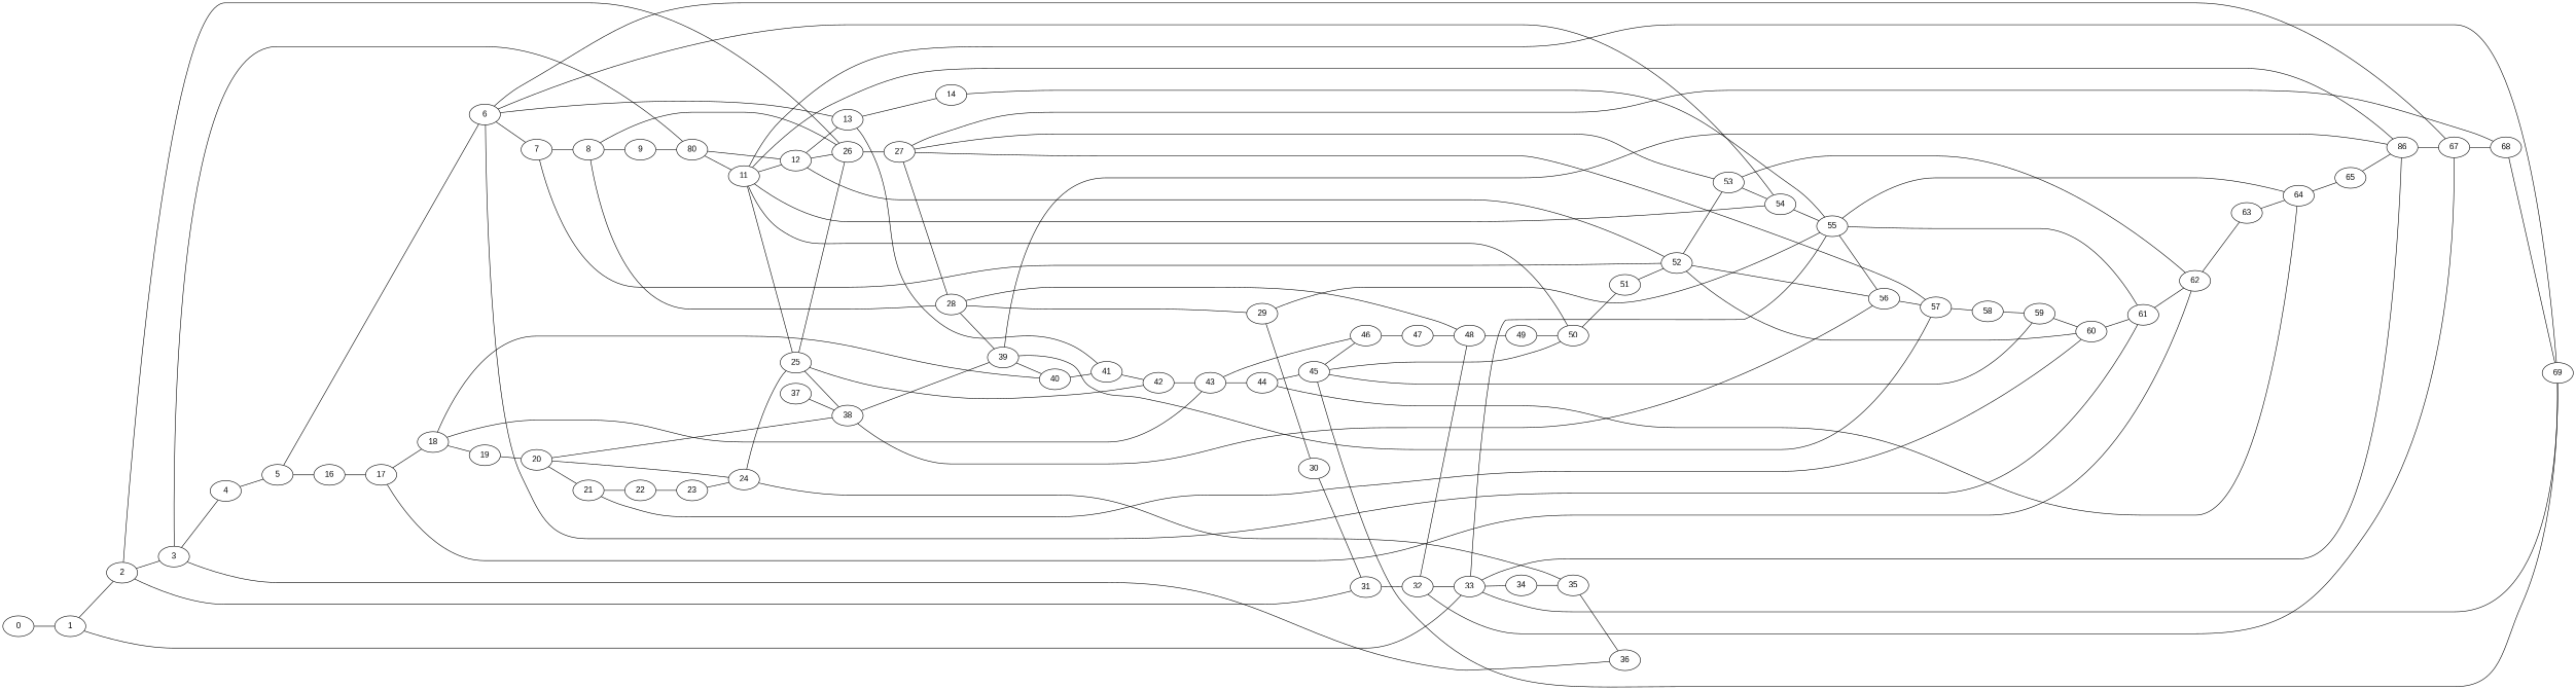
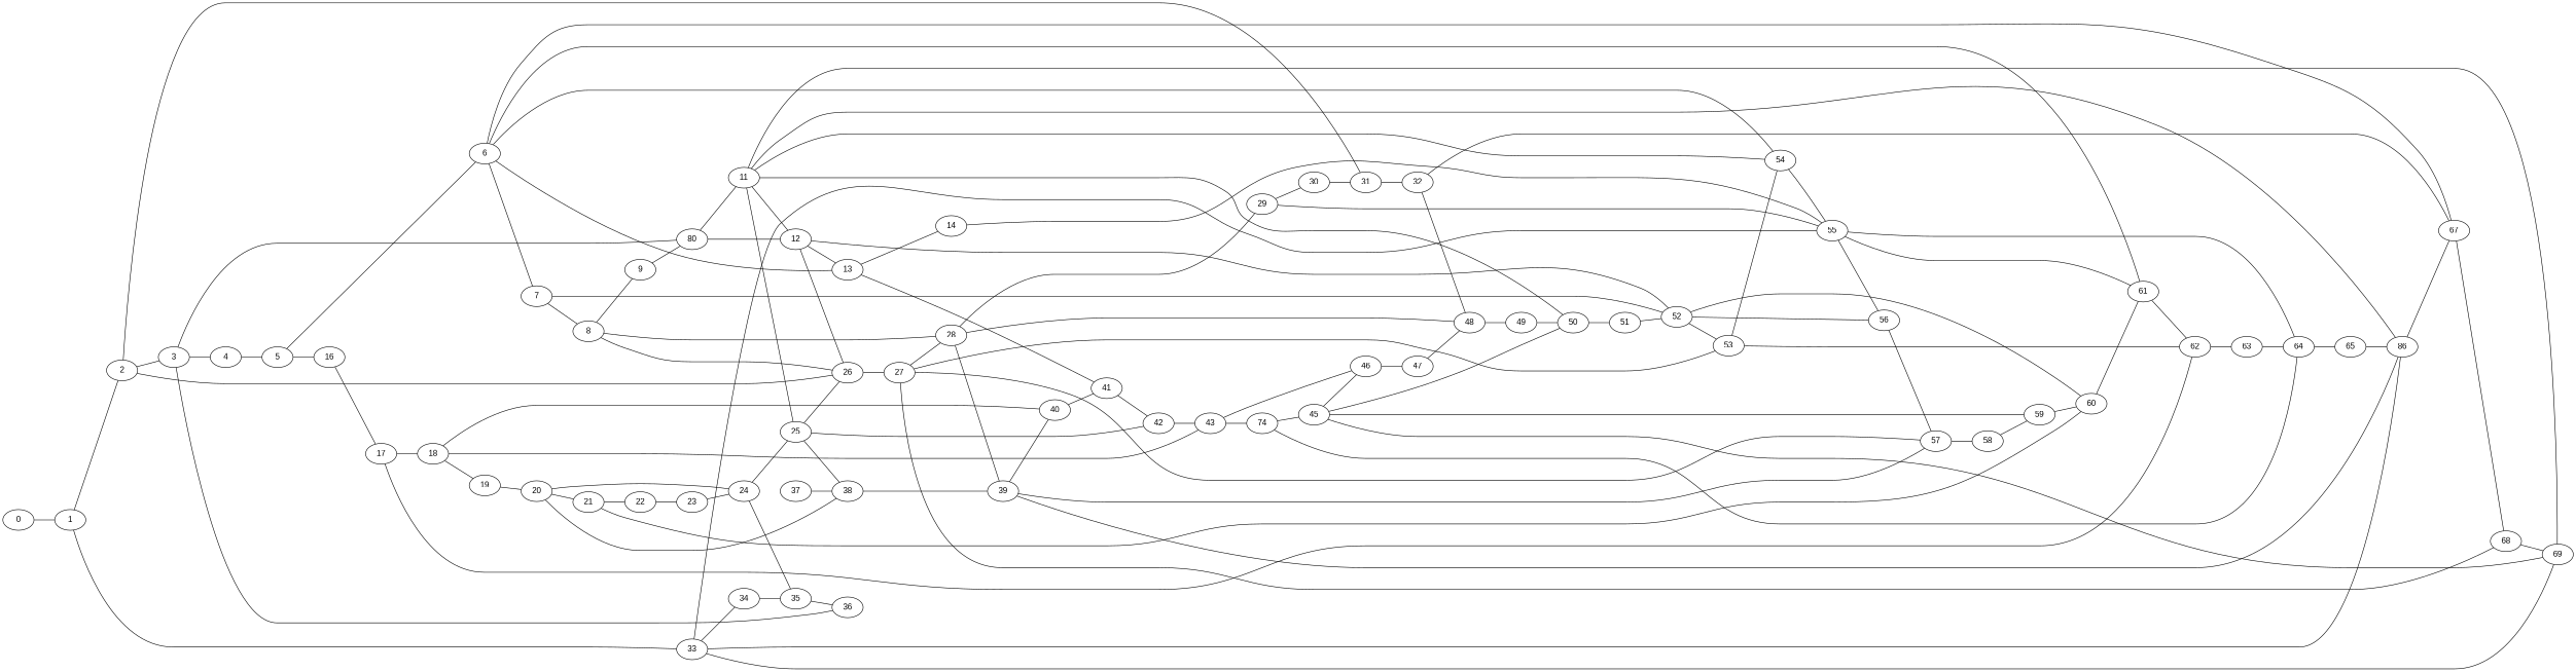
  graph {
    fontname="Liberation Sans"
    rankdir=LR
    node [fontname="Liberation Sans"]
    edge [fontname="Liberation Sans"]
    0
    1
    2
    33
    3
    26
    31
    n8 [label=86]
    69
    55
    34
    4
    36
    n14 [label=80]
    27
    32
    67
    61
    56
    64
    35
    5
    11
    12
    68
    28
    53
    57
    48
    6
    16
    37
    38
    54
    50
    25
    13
    52
    7
    17
    8
    62
    14
    41
    18
    9
    60
    63
    42
    29
    39
    30
    49
    40
    51
    43
    65
    19
    20
-   44
+   44 [label=74]
    46
    21
    24
    45
    47
    22
    23
    58
    59
    0 -- 1
    1 -- 2
    1 -- 33
    2 -- 3
    2 -- 26
    2 -- 31
    33 -- n8
    33 -- 69
    33 -- 55
    33 -- 34
    3 -- 4
    3 -- 36
    3 -- n14
    26 -- 27
    31 -- 32
    n8 -- 67
    55 -- 61
    55 -- 56
    55 -- 64
    34 -- 35
    4 -- 5
    n14 -- 11
    n14 -- 12
    27 -- 68
    27 -- 28
    27 -- 53
    27 -- 57
-   32 -- 33
    32 -- 67
    32 -- 48
    67 -- 68
    61 -- 62
    56 -- 57
    64 -- 65
    35 -- 36
    5 -- 6
    5 -- 16
    11 -- n8
    11 -- 69
    11 -- 12
    11 -- 54
    11 -- 50
    11 -- 25
    12 -- 26
    12 -- 13
    12 -- 52
    68 -- 69
    28 -- 48
    28 -- 29
    28 -- 39
    53 -- 54
    53 -- 62
    57 -- 58
    48 -- 49
    6 -- 67
    6 -- 61
    6 -- 54
    6 -- 13
    6 -- 7
    16 -- 17
    37 -- 38
-   38 -- 56
    38 -- 39
    54 -- 55
    50 -- 51
    25 -- 26
    25 -- 38
    25 -- 42
    13 -- 14
    13 -- 41
    52 -- 56
    52 -- 53
    52 -- 60
    7 -- 52
    7 -- 8
    17 -- 62
    17 -- 18
    8 -- 26
    8 -- 28
    8 -- 9
    62 -- 63
    14 -- 55
    41 -- 42
    18 -- 40
    18 -- 43
    18 -- 19
    9 -- n14
    60 -- 61
    63 -- 64
    42 -- 43
    29 -- 55
    29 -- 30
    39 -- n8
    39 -- 57
    39 -- 40
    30 -- 31
    49 -- 50
    40 -- 41
    51 -- 52
    43 -- 44
    43 -- 46
    65 -- n8
    19 -- 20
    20 -- 38
    20 -- 21
    20 -- 24
    44 -- 64
    44 -- 45
    46 -- 47
    21 -- 60
    21 -- 22
    24 -- 35
    24 -- 25
    45 -- 69
    45 -- 50
    45 -- 46
    45 -- 59
    47 -- 48
    22 -- 23
    23 -- 24
    58 -- 59
    59 -- 60
  }
